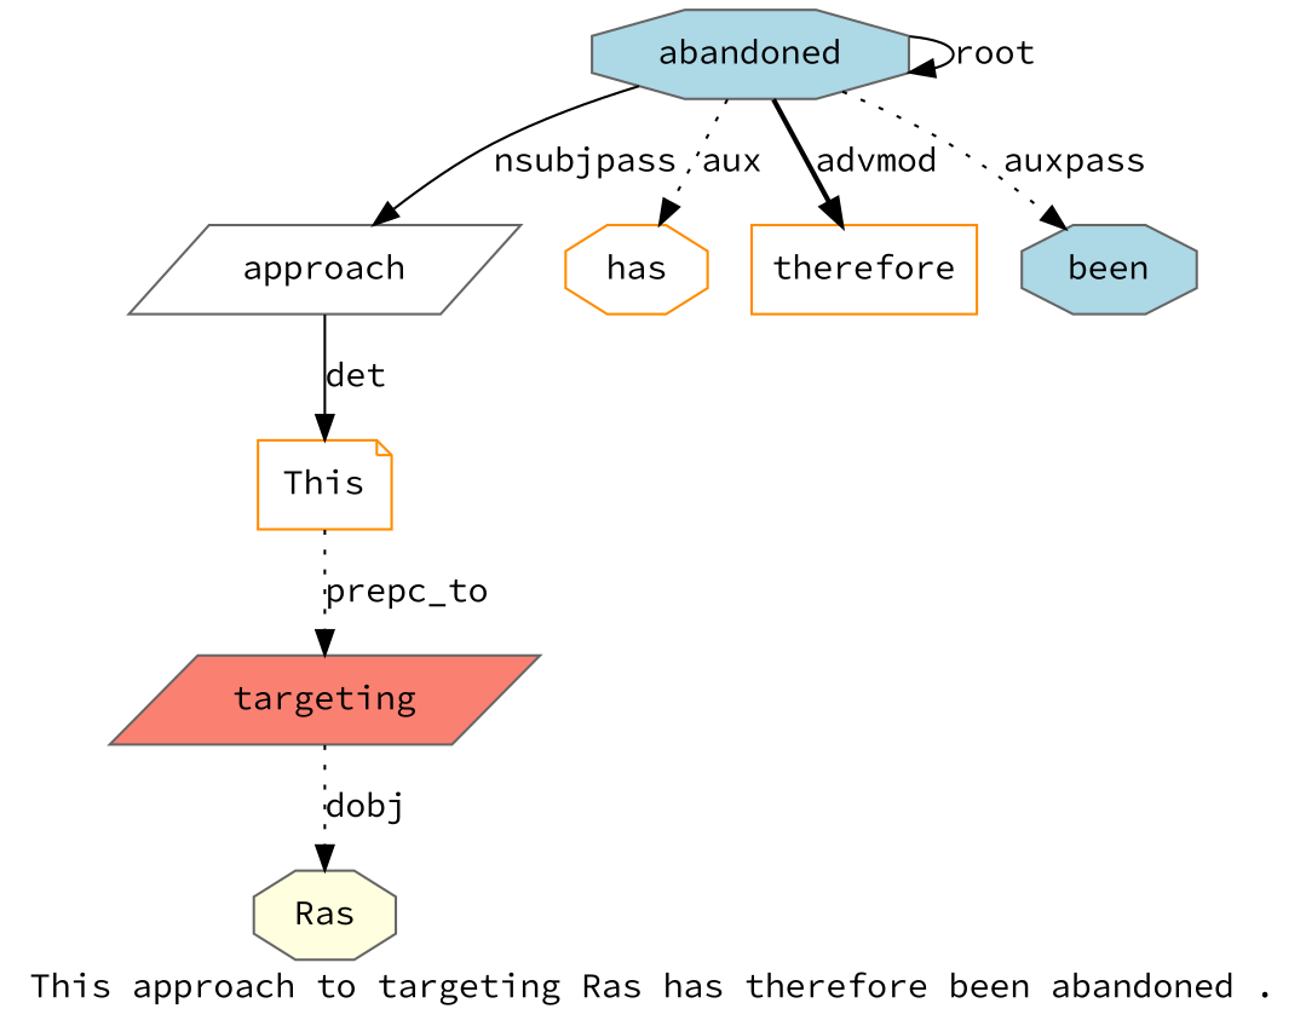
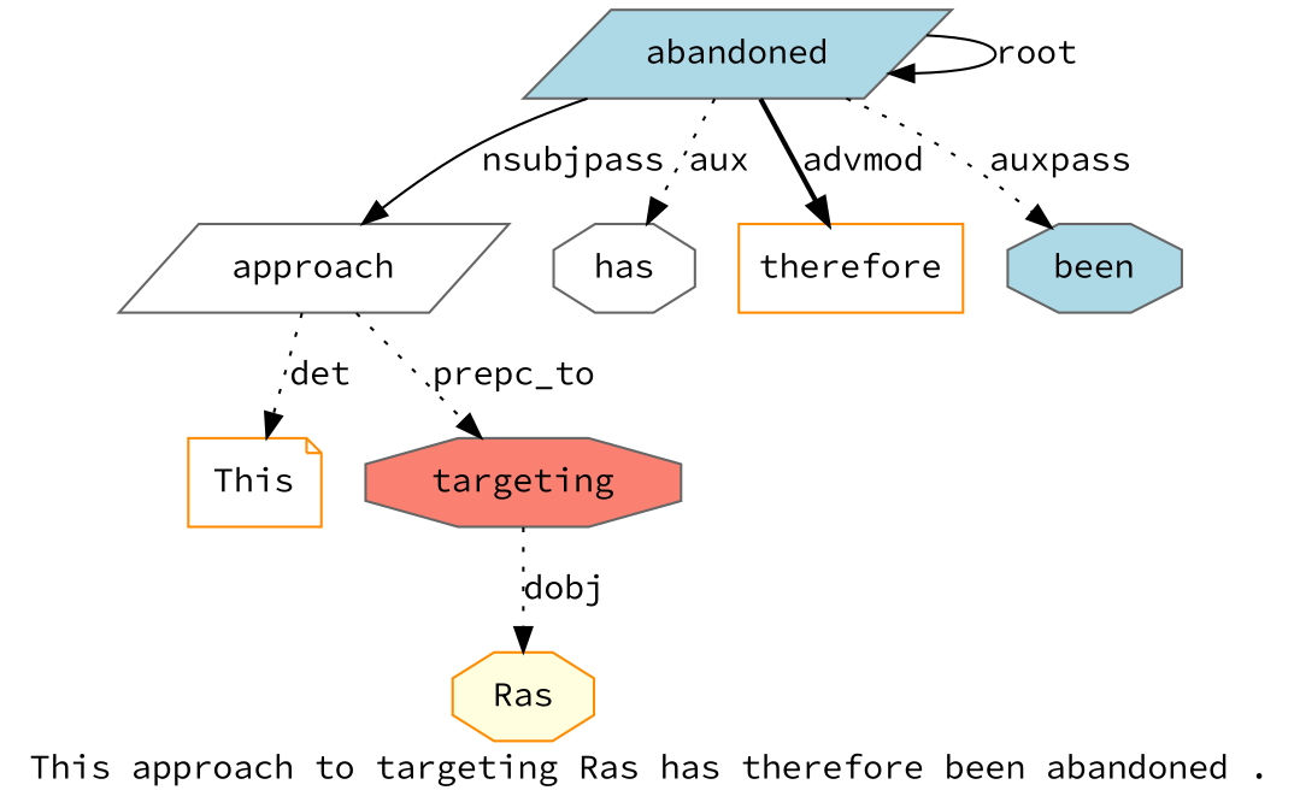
  digraph {
    fontname="Source Code Pro"
    label="This approach to targeting Ras has therefore been abandoned ."
    node [color=gray40 fillcolor=white fontname="Source Code Pro" shape=parallelogram style=filled]
    edge [fontname="Source Code Pro" style=dotted]
    n1 [label=approach]
    n2 [color=darkorange label=This shape=note]
-   n3 [fillcolor=salmon label=targeting]
-   n4 [fillcolor=lightyellow label=Ras shape=octagon]
-   n5 [fillcolor=lightblue label=abandoned shape=octagon]
-   n6 [color=darkorange label=has shape=octagon]
+   n3 [fillcolor=salmon label=targeting shape=octagon]
+   n4 [color=darkorange fillcolor=lightyellow label=Ras shape=octagon]
+   n5 [fillcolor=lightblue label=abandoned]
+   n6 [label=has shape=octagon]
    n7 [color=darkorange label=therefore shape=box]
    n8 [fillcolor=lightblue label=been shape=octagon]
-   n1 -> n2 [label=det style=solid]
-   n2 -> n3 [label=prepc_to]
+   n1 -> n2 [label=det]
+   n1 -> n3 [label=prepc_to]
    n3 -> n4 [label=dobj]
    n5 -> n1 [label=nsubjpass style=solid]
    n5 -> n5 [label=root style=solid]
    n5 -> n6 [label=aux]
    n5 -> n7 [label=advmod style=bold]
    n5 -> n8 [label=auxpass]
  }
